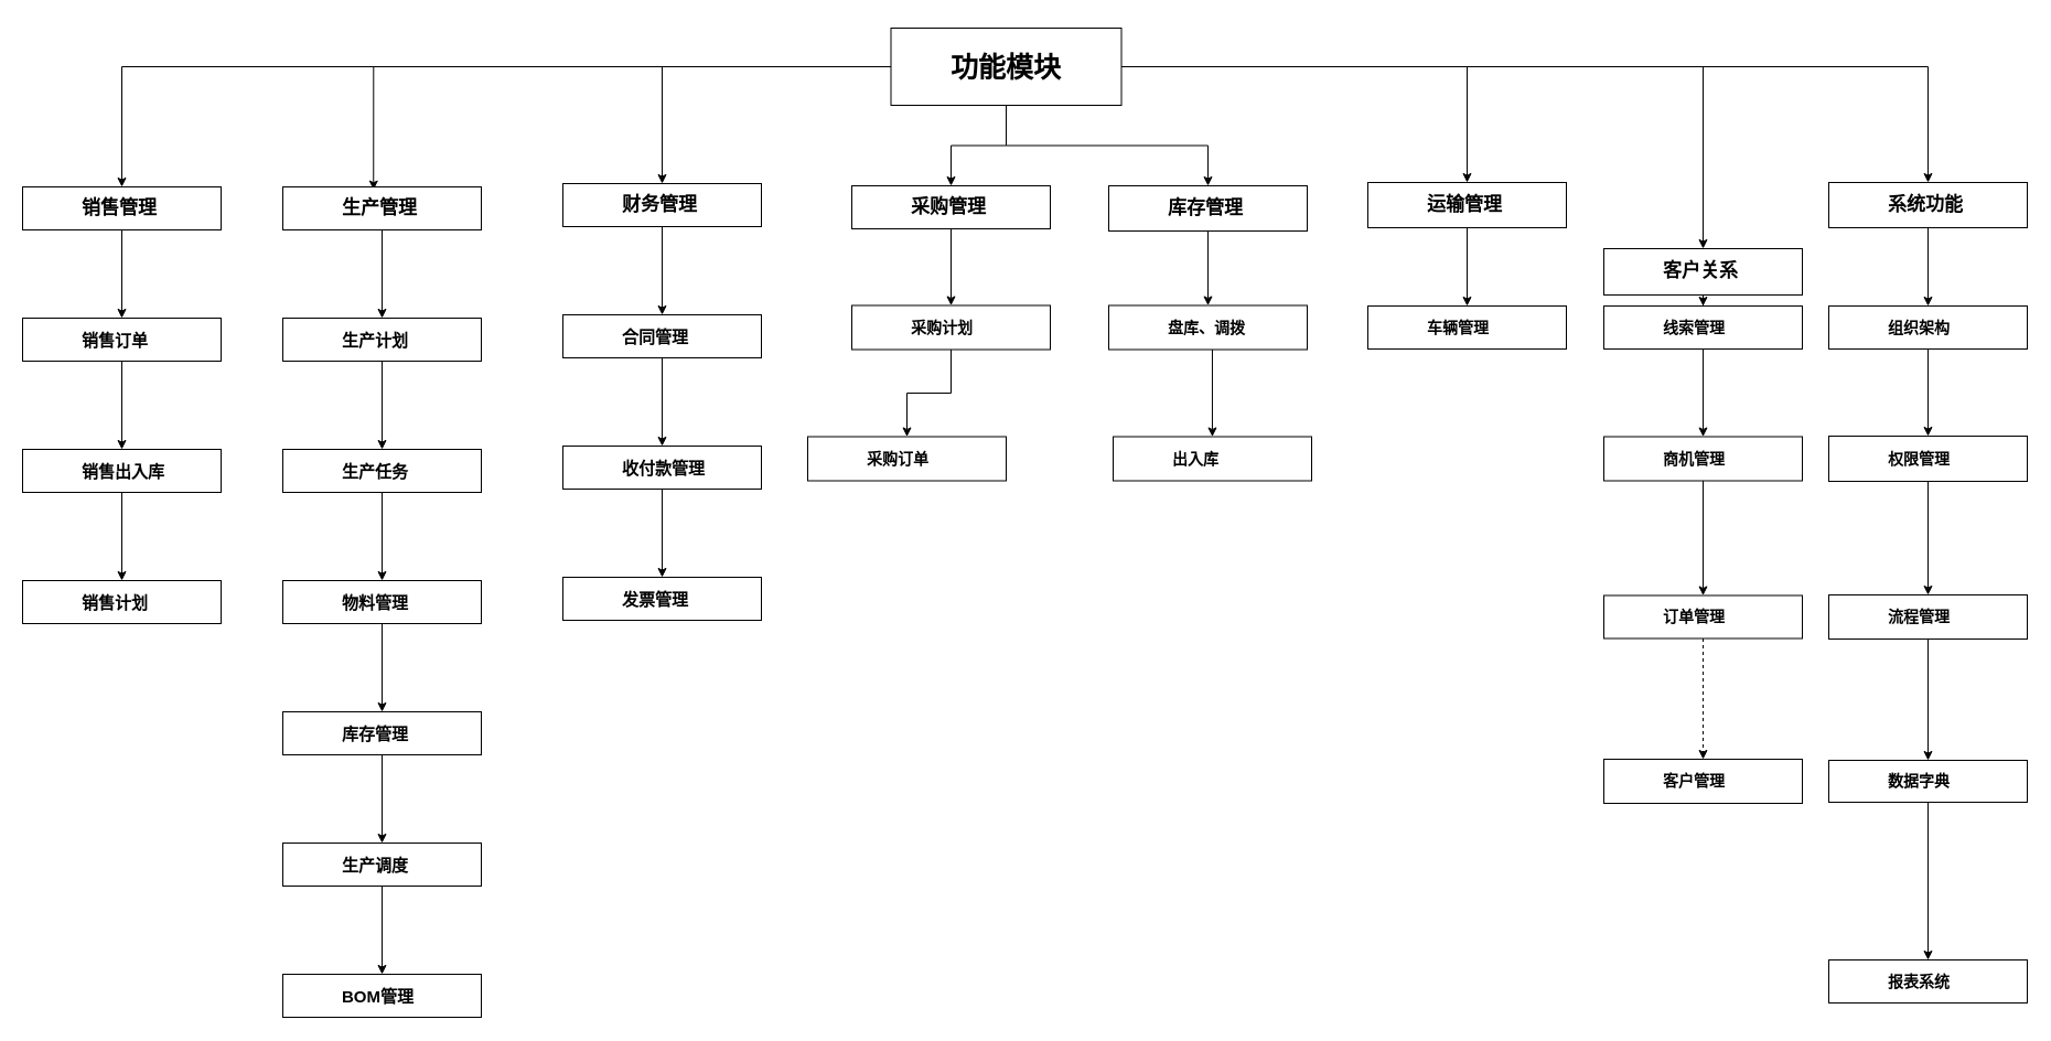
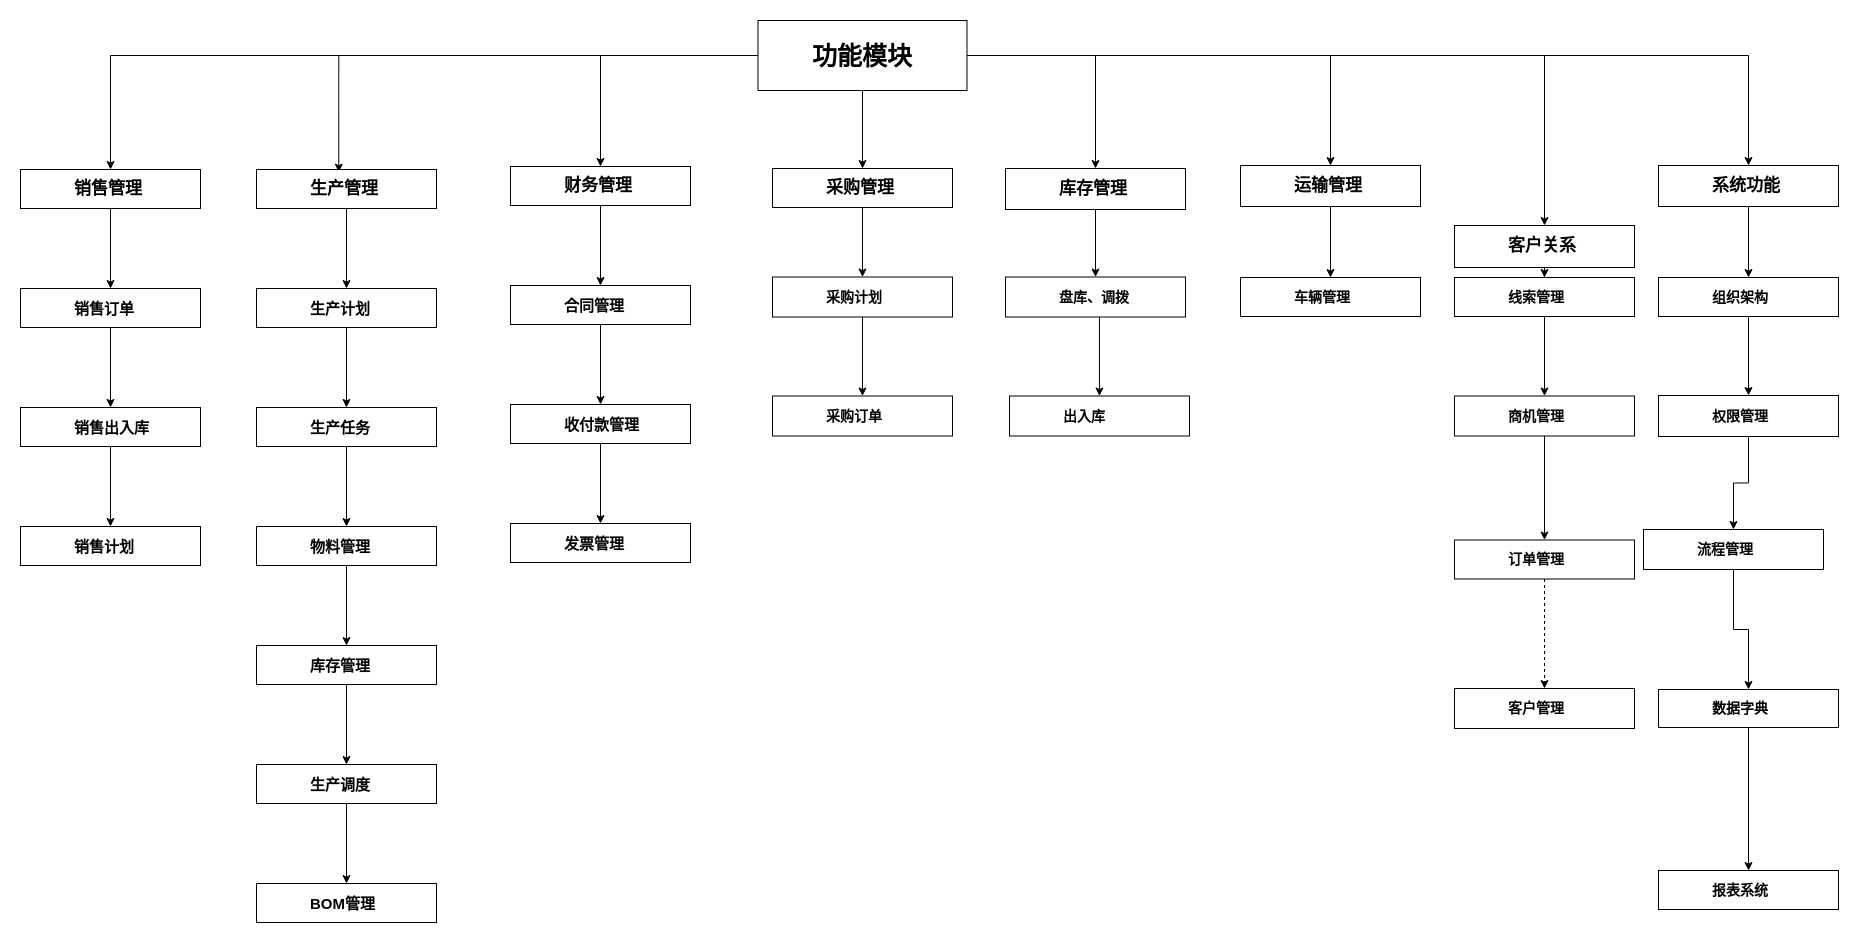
  <mxCell id="0" />
  <mxCell id="1" parent="0" />
  <mxCell id="2" style="edgeStyle=orthogonalEdgeStyle;rounded=0;orthogonalLoop=1;jettySize=auto;html=1;" edge="1" parent="1" source="10" target="16"><mxGeometry relative="1" as="geometry" /></mxCell>
  <mxCell id="3" style="edgeStyle=orthogonalEdgeStyle;rounded=0;orthogonalLoop=1;jettySize=auto;html=1;entryX=0.5;entryY=0;entryDx=0;entryDy=0;" edge="1" parent="1" source="10" target="18"><mxGeometry relative="1" as="geometry" /></mxCell>
  <mxCell id="4" style="edgeStyle=orthogonalEdgeStyle;rounded=0;orthogonalLoop=1;jettySize=auto;html=1;entryX=0.5;entryY=0;entryDx=0;entryDy=0;" edge="1" parent="1" source="10" target="20"><mxGeometry relative="1" as="geometry" /></mxCell>
  <mxCell id="5" style="edgeStyle=orthogonalEdgeStyle;rounded=0;orthogonalLoop=1;jettySize=auto;html=1;entryX=0.5;entryY=0;entryDx=0;entryDy=0;" edge="1" parent="1" source="10" target="12"><mxGeometry relative="1" as="geometry" /></mxCell>
  <mxCell id="6" style="edgeStyle=orthogonalEdgeStyle;rounded=0;orthogonalLoop=1;jettySize=auto;html=1;entryX=0.5;entryY=0;entryDx=0;entryDy=0;" edge="1" parent="1" source="10" target="45"><mxGeometry relative="1" as="geometry"><mxPoint x="606" y="165" as="targetPoint" /></mxGeometry></mxCell>
  <mxCell id="7" style="edgeStyle=orthogonalEdgeStyle;rounded=0;orthogonalLoop=1;jettySize=auto;html=1;entryX=0.457;entryY=0.068;entryDx=0;entryDy=0;entryPerimeter=0;" edge="1" parent="1" source="10" target="47"><mxGeometry relative="1" as="geometry"><mxPoint x="336" y="162" as="targetPoint" /></mxGeometry></mxCell>
  <mxCell id="8" style="edgeStyle=orthogonalEdgeStyle;rounded=0;orthogonalLoop=1;jettySize=auto;html=1;entryX=0.5;entryY=0;entryDx=0;entryDy=0;" edge="1" parent="1" source="10" target="49"><mxGeometry relative="1" as="geometry" /></mxCell>
  <mxCell id="9" style="edgeStyle=orthogonalEdgeStyle;rounded=0;orthogonalLoop=1;jettySize=auto;html=1;entryX=0.5;entryY=0;entryDx=0;entryDy=0;" edge="1" parent="1" source="10" target="14"><mxGeometry relative="1" as="geometry" /></mxCell>
- <mxCell id="10" value="功能模块" style="label;whiteSpace=wrap;html=1;rounded=0;glass=0;treeMoving=1;treeFolding=1;container=0;fontSize=25;align=left;" vertex="1" parent="1"><mxGeometry x="807.5" y="25" width="209" height="70" as="geometry" /></mxCell>
+ <mxCell id="10" value="功能模块" style="label;whiteSpace=wrap;html=1;rounded=0;glass=0;treeMoving=1;treeFolding=1;container=0;fontSize=25;align=left;" vertex="1" parent="1"><mxGeometry x="757.5" y="20" width="209" height="70" as="geometry" /></mxCell>
  <mxCell id="11" value="" style="edgeStyle=orthogonalEdgeStyle;rounded=0;orthogonalLoop=1;jettySize=auto;html=1;" edge="1" parent="1" source="12" target="42"><mxGeometry relative="1" as="geometry" /></mxCell>
  <mxCell id="12" value="采购管理" style="label;whiteSpace=wrap;html=1;rounded=0;glass=0;fontSize=17;" vertex="1" parent="1"><mxGeometry x="772" y="168" width="180" height="39" as="geometry" /></mxCell>
  <mxCell id="13" value="" style="edgeStyle=orthogonalEdgeStyle;rounded=0;orthogonalLoop=1;jettySize=auto;html=1;" edge="1" parent="1" source="14" target="38"><mxGeometry relative="1" as="geometry" /></mxCell>
  <mxCell id="14" value="库存管理" style="label;whiteSpace=wrap;html=1;rounded=0;glass=0;fontSize=17;" vertex="1" parent="1"><mxGeometry x="1005" y="168" width="180" height="41" as="geometry" /></mxCell>
  <mxCell id="15" value="" style="edgeStyle=orthogonalEdgeStyle;rounded=0;orthogonalLoop=1;jettySize=auto;html=1;" edge="1" parent="1" source="16" target="37"><mxGeometry relative="1" as="geometry" /></mxCell>
  <mxCell id="16" value="运输管理" style="label;whiteSpace=wrap;html=1;rounded=0;glass=0;fontSize=17;" vertex="1" parent="1"><mxGeometry x="1240" y="165" width="180" height="41" as="geometry" /></mxCell>
  <mxCell id="17" value="" style="edgeStyle=orthogonalEdgeStyle;rounded=0;orthogonalLoop=1;jettySize=auto;html=1;" edge="1" parent="1" source="18" target="31"><mxGeometry relative="1" as="geometry" /></mxCell>
  <mxCell id="18" value="客户关系" style="label;whiteSpace=wrap;html=1;rounded=0;glass=0;fontSize=17;" vertex="1" parent="1"><mxGeometry x="1454" y="225" width="180" height="42" as="geometry" /></mxCell>
  <mxCell id="19" value="" style="edgeStyle=orthogonalEdgeStyle;rounded=0;orthogonalLoop=1;jettySize=auto;html=1;" edge="1" parent="1" source="20" target="22"><mxGeometry relative="1" as="geometry" /></mxCell>
  <mxCell id="20" value="系统功能" style="label;whiteSpace=wrap;html=1;rounded=0;glass=0;fontSize=17;" vertex="1" parent="1"><mxGeometry x="1658" y="165" width="180" height="41" as="geometry" /></mxCell>
  <mxCell id="21" value="" style="edgeStyle=orthogonalEdgeStyle;rounded=0;orthogonalLoop=1;jettySize=auto;html=1;fontSize=14;" edge="1" parent="1" source="22" target="24"><mxGeometry relative="1" as="geometry" /></mxCell>
  <mxCell id="22" value="组织架构" style="label;whiteSpace=wrap;html=1;rounded=0;glass=0;fontSize=14;" vertex="1" parent="1"><mxGeometry x="1658" y="277" width="180" height="39" as="geometry" /></mxCell>
  <mxCell id="23" value="" style="edgeStyle=orthogonalEdgeStyle;rounded=0;orthogonalLoop=1;jettySize=auto;html=1;fontSize=14;" edge="1" parent="1" source="24" target="26"><mxGeometry relative="1" as="geometry" /></mxCell>
  <mxCell id="24" value="权限管理" style="label;whiteSpace=wrap;html=1;rounded=0;glass=0;fontSize=14;" vertex="1" parent="1"><mxGeometry x="1658" y="395" width="180" height="41" as="geometry" /></mxCell>
  <mxCell id="25" value="" style="edgeStyle=orthogonalEdgeStyle;rounded=0;orthogonalLoop=1;jettySize=auto;html=1;fontSize=14;" edge="1" parent="1" source="26" target="28"><mxGeometry relative="1" as="geometry" /></mxCell>
- <mxCell id="26" value="流程管理" style="label;whiteSpace=wrap;html=1;rounded=0;glass=0;fontSize=14;" vertex="1" parent="1"><mxGeometry x="1658" y="539" width="180" height="40" as="geometry" /></mxCell>
+ <mxCell id="26" value="流程管理" style="label;whiteSpace=wrap;html=1;rounded=0;glass=0;fontSize=14;" vertex="1" parent="1"><mxGeometry x="1643" y="529" width="180" height="40" as="geometry" /></mxCell>
  <mxCell id="27" value="" style="edgeStyle=orthogonalEdgeStyle;rounded=0;orthogonalLoop=1;jettySize=auto;html=1;fontSize=14;" edge="1" parent="1" source="28" target="29"><mxGeometry relative="1" as="geometry" /></mxCell>
  <mxCell id="28" value="数据字典" style="label;whiteSpace=wrap;html=1;rounded=0;glass=0;fontSize=14;" vertex="1" parent="1"><mxGeometry x="1658" y="689" width="180" height="38" as="geometry" /></mxCell>
  <mxCell id="29" value="报表系统" style="label;whiteSpace=wrap;html=1;rounded=0;glass=0;fontSize=14;" vertex="1" parent="1"><mxGeometry x="1658" y="870" width="180" height="39" as="geometry" /></mxCell>
  <mxCell id="30" value="" style="edgeStyle=orthogonalEdgeStyle;rounded=0;orthogonalLoop=1;jettySize=auto;html=1;fontSize=14;" edge="1" parent="1" source="31" target="33"><mxGeometry relative="1" as="geometry" /></mxCell>
  <mxCell id="31" value="线索管理" style="label;whiteSpace=wrap;html=1;rounded=0;glass=0;fontSize=14;" vertex="1" parent="1"><mxGeometry x="1454" y="277" width="180" height="39" as="geometry" /></mxCell>
  <mxCell id="32" value="" style="edgeStyle=orthogonalEdgeStyle;rounded=0;orthogonalLoop=1;jettySize=auto;html=1;fontSize=14;" edge="1" parent="1" source="33" target="35"><mxGeometry relative="1" as="geometry" /></mxCell>
  <mxCell id="33" value="商机管理" style="label;whiteSpace=wrap;html=1;rounded=0;glass=0;fontSize=14;" vertex="1" parent="1"><mxGeometry x="1454" y="395.5" width="180" height="40" as="geometry" /></mxCell>
  <mxCell id="34" value="" style="edgeStyle=orthogonalEdgeStyle;rounded=0;orthogonalLoop=1;jettySize=auto;html=1;fontSize=14;dashed=1;" edge="1" parent="1" source="35" target="36"><mxGeometry relative="1" as="geometry" /></mxCell>
  <mxCell id="35" value="订单管理" style="label;whiteSpace=wrap;html=1;rounded=0;glass=0;fontSize=14;" vertex="1" parent="1"><mxGeometry x="1454" y="539.5" width="180" height="39" as="geometry" /></mxCell>
  <mxCell id="36" value="客户管理" style="label;whiteSpace=wrap;html=1;rounded=0;glass=0;fontSize=14;" vertex="1" parent="1"><mxGeometry x="1454" y="688" width="180" height="40" as="geometry" /></mxCell>
  <mxCell id="37" value="车辆管理" style="label;whiteSpace=wrap;html=1;rounded=0;glass=0;fontSize=14;" vertex="1" parent="1"><mxGeometry x="1240" y="277" width="180" height="39" as="geometry" /></mxCell>
  <mxCell id="38" value="盘库、调拨" style="label;whiteSpace=wrap;html=1;rounded=0;glass=0;fontSize=14;" vertex="1" parent="1"><mxGeometry x="1005" y="276.5" width="180" height="40" as="geometry" /></mxCell>
  <mxCell id="39" value="" style="edgeStyle=orthogonalEdgeStyle;rounded=0;orthogonalLoop=1;jettySize=auto;html=1;exitX=0.522;exitY=1;exitDx=0;exitDy=0;exitPerimeter=0;fontSize=14;" edge="1" parent="1" source="38" target="40"><mxGeometry relative="1" as="geometry"><mxPoint x="1095" y="414" as="sourcePoint" /></mxGeometry></mxCell>
  <mxCell id="40" value="出入库" style="label;whiteSpace=wrap;html=1;rounded=0;glass=0;fontSize=14;" vertex="1" parent="1"><mxGeometry x="1009" y="395.5" width="180" height="40" as="geometry" /></mxCell>
  <mxCell id="41" value="" style="edgeStyle=orthogonalEdgeStyle;rounded=0;orthogonalLoop=1;jettySize=auto;html=1;fontSize=14;" edge="1" parent="1" source="42" target="43"><mxGeometry relative="1" as="geometry" /></mxCell>
  <mxCell id="42" value="采购计划" style="label;whiteSpace=wrap;html=1;rounded=0;glass=0;fontSize=14;" vertex="1" parent="1"><mxGeometry x="772" y="276.5" width="180" height="40" as="geometry" /></mxCell>
- <mxCell id="43" value="采购订单" style="label;whiteSpace=wrap;html=1;rounded=0;glass=0;fontSize=14;" vertex="1" parent="1"><mxGeometry x="732" y="395.5" width="180" height="40" as="geometry" /></mxCell>
+ <mxCell id="43" value="采购订单" style="label;whiteSpace=wrap;html=1;rounded=0;glass=0;fontSize=14;" vertex="1" parent="1"><mxGeometry x="772" y="395.5" width="180" height="40" as="geometry" /></mxCell>
  <mxCell id="44" value="" style="edgeStyle=orthogonalEdgeStyle;rounded=0;orthogonalLoop=1;jettySize=auto;html=1;" edge="1" parent="1" source="45" target="51"><mxGeometry relative="1" as="geometry" /></mxCell>
  <mxCell id="45" value="财务管理" style="label;whiteSpace=wrap;html=1;rounded=0;glass=0;fontSize=17;" vertex="1" parent="1"><mxGeometry x="510" y="166" width="180" height="39" as="geometry" /></mxCell>
  <mxCell id="46" value="" style="edgeStyle=orthogonalEdgeStyle;rounded=0;orthogonalLoop=1;jettySize=auto;html=1;" edge="1" parent="1" source="47" target="56"><mxGeometry relative="1" as="geometry" /></mxCell>
  <mxCell id="47" value="生产管理" style="label;whiteSpace=wrap;html=1;rounded=0;glass=0;fontSize=17;" vertex="1" parent="1"><mxGeometry x="256" y="169" width="180" height="39" as="geometry" /></mxCell>
  <mxCell id="48" value="" style="edgeStyle=orthogonalEdgeStyle;rounded=0;orthogonalLoop=1;jettySize=auto;html=1;" edge="1" parent="1" source="49" target="67"><mxGeometry relative="1" as="geometry" /></mxCell>
  <mxCell id="49" value="销售管理" style="label;whiteSpace=wrap;html=1;rounded=0;glass=0;fontSize=17;" vertex="1" parent="1"><mxGeometry x="20" y="169" width="180" height="39" as="geometry" /></mxCell>
  <mxCell id="50" value="" style="edgeStyle=orthogonalEdgeStyle;rounded=0;orthogonalLoop=1;jettySize=auto;html=1;" edge="1" parent="1" source="51" target="53"><mxGeometry relative="1" as="geometry" /></mxCell>
  <mxCell id="51" value="合同管理" style="label;whiteSpace=wrap;html=1;rounded=0;glass=0;fontSize=15;" vertex="1" parent="1"><mxGeometry x="510" y="285" width="180" height="39" as="geometry" /></mxCell>
  <mxCell id="52" value="" style="edgeStyle=orthogonalEdgeStyle;rounded=0;orthogonalLoop=1;jettySize=auto;html=1;" edge="1" parent="1" source="53" target="54"><mxGeometry relative="1" as="geometry" /></mxCell>
  <mxCell id="53" value="收付款管理" style="label;whiteSpace=wrap;html=1;rounded=0;glass=0;fontSize=15;" vertex="1" parent="1"><mxGeometry x="510" y="404" width="180" height="39" as="geometry" /></mxCell>
  <mxCell id="54" value="发票管理" style="label;whiteSpace=wrap;html=1;rounded=0;glass=0;fontSize=15;" vertex="1" parent="1"><mxGeometry x="510" y="523" width="180" height="39" as="geometry" /></mxCell>
  <mxCell id="55" value="" style="edgeStyle=orthogonalEdgeStyle;rounded=0;orthogonalLoop=1;jettySize=auto;html=1;" edge="1" parent="1" source="56" target="58"><mxGeometry relative="1" as="geometry" /></mxCell>
  <mxCell id="56" value="生产计划" style="label;whiteSpace=wrap;html=1;rounded=0;glass=0;fontSize=15;" vertex="1" parent="1"><mxGeometry x="256" y="288" width="180" height="39" as="geometry" /></mxCell>
  <mxCell id="57" value="" style="edgeStyle=orthogonalEdgeStyle;rounded=0;orthogonalLoop=1;jettySize=auto;html=1;" edge="1" parent="1" source="58" target="60"><mxGeometry relative="1" as="geometry" /></mxCell>
  <mxCell id="58" value="生产任务" style="label;whiteSpace=wrap;html=1;rounded=0;glass=0;fontSize=15;" vertex="1" parent="1"><mxGeometry x="256" y="407" width="180" height="39" as="geometry" /></mxCell>
  <mxCell id="59" value="" style="edgeStyle=orthogonalEdgeStyle;rounded=0;orthogonalLoop=1;jettySize=auto;html=1;" edge="1" parent="1" source="60" target="62"><mxGeometry relative="1" as="geometry" /></mxCell>
  <mxCell id="60" value="物料管理" style="label;whiteSpace=wrap;html=1;rounded=0;glass=0;fontSize=15;" vertex="1" parent="1"><mxGeometry x="256" y="526" width="180" height="39" as="geometry" /></mxCell>
  <mxCell id="61" value="" style="edgeStyle=orthogonalEdgeStyle;rounded=0;orthogonalLoop=1;jettySize=auto;html=1;" edge="1" parent="1" source="62" target="64"><mxGeometry relative="1" as="geometry" /></mxCell>
  <mxCell id="62" value="库存管理" style="label;whiteSpace=wrap;html=1;rounded=0;glass=0;fontSize=15;" vertex="1" parent="1"><mxGeometry x="256" y="645" width="180" height="39" as="geometry" /></mxCell>
  <mxCell id="63" value="" style="edgeStyle=orthogonalEdgeStyle;rounded=0;orthogonalLoop=1;jettySize=auto;html=1;" edge="1" parent="1" source="64" target="65"><mxGeometry relative="1" as="geometry" /></mxCell>
  <mxCell id="64" value="生产调度" style="label;whiteSpace=wrap;html=1;rounded=0;glass=0;fontSize=15;" vertex="1" parent="1"><mxGeometry x="256" y="764" width="180" height="39" as="geometry" /></mxCell>
  <mxCell id="65" value="BOM管理" style="label;whiteSpace=wrap;html=1;rounded=0;glass=0;fontSize=15;" vertex="1" parent="1"><mxGeometry x="256" y="883" width="180" height="39" as="geometry" /></mxCell>
  <mxCell id="66" value="" style="edgeStyle=orthogonalEdgeStyle;rounded=0;orthogonalLoop=1;jettySize=auto;html=1;" edge="1" parent="1" source="67" target="69"><mxGeometry relative="1" as="geometry" /></mxCell>
  <mxCell id="67" value="销售订单" style="label;whiteSpace=wrap;html=1;rounded=0;glass=0;fontSize=15;" vertex="1" parent="1"><mxGeometry x="20" y="288" width="180" height="39" as="geometry" /></mxCell>
  <mxCell id="68" value="" style="edgeStyle=orthogonalEdgeStyle;rounded=0;orthogonalLoop=1;jettySize=auto;html=1;" edge="1" parent="1" source="69" target="70"><mxGeometry relative="1" as="geometry" /></mxCell>
  <mxCell id="69" value="销售出入库" style="label;whiteSpace=wrap;html=1;rounded=0;glass=0;fontSize=15;" vertex="1" parent="1"><mxGeometry x="20" y="407" width="180" height="39" as="geometry" /></mxCell>
  <mxCell id="70" value="销售计划" style="label;whiteSpace=wrap;html=1;rounded=0;glass=0;fontSize=15;" vertex="1" parent="1"><mxGeometry x="20" y="526" width="180" height="39" as="geometry" /></mxCell>
